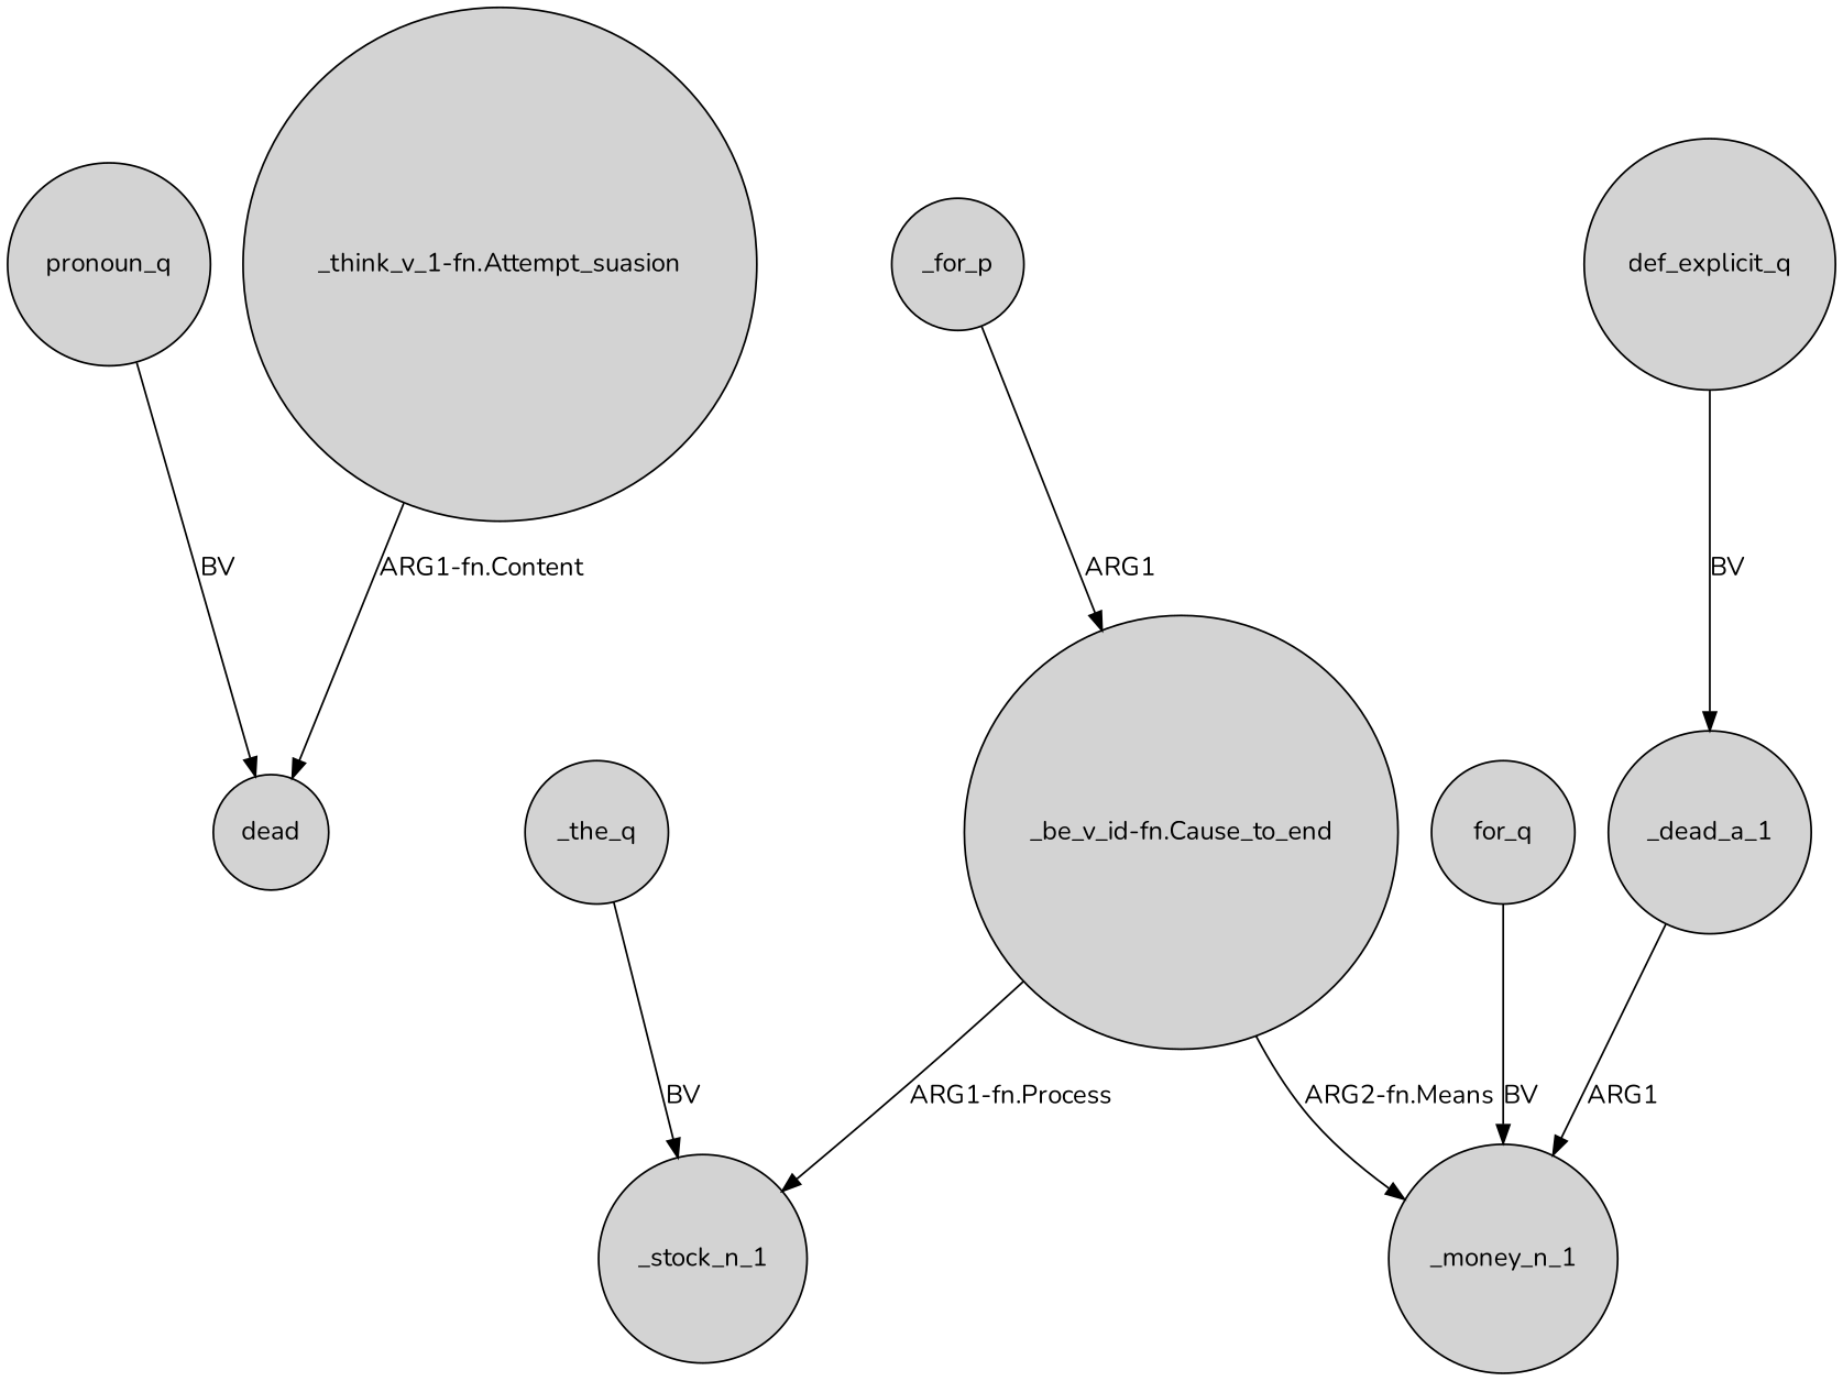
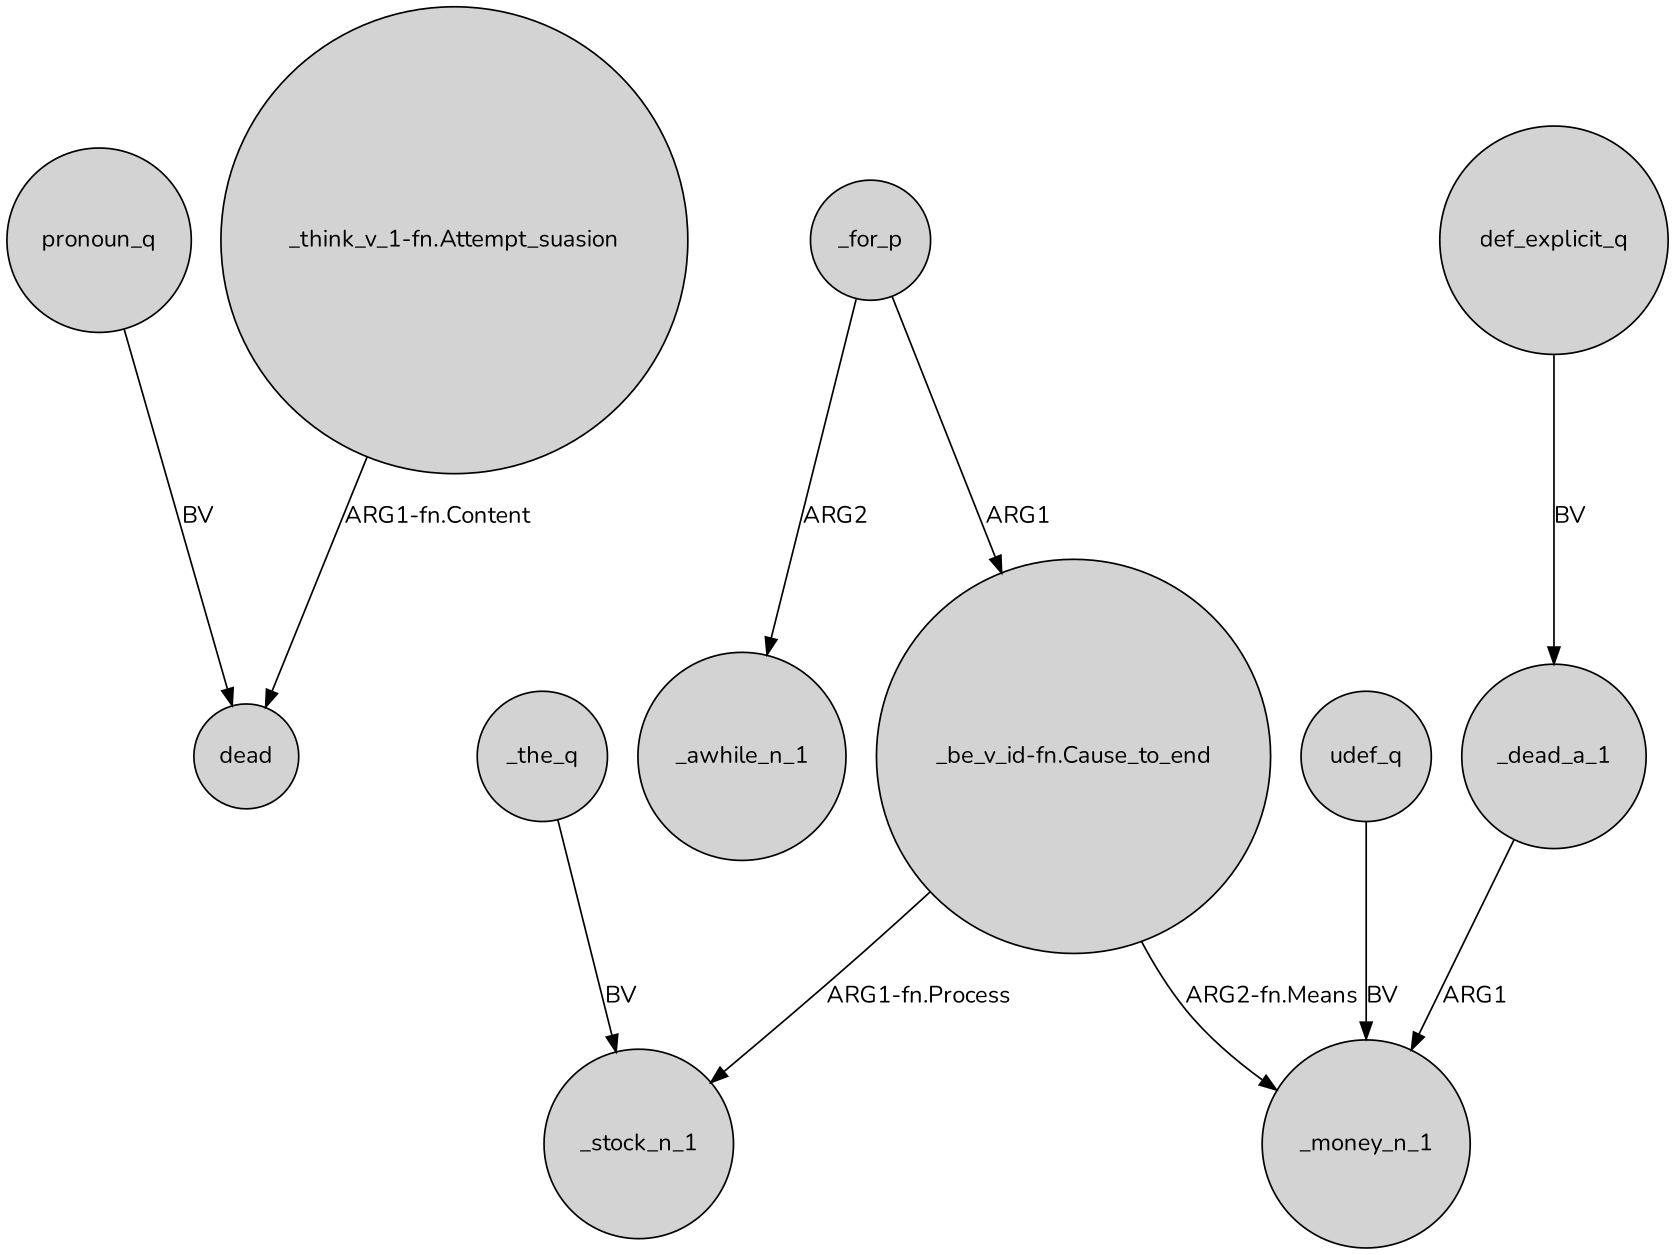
  digraph {
    fontname=Nunito
    node [fontname=Nunito shape=circle style=filled]
    edge [fontname=Nunito]
    n1 [label=dead]
    pronoun_q
    _for_p
+   _awhile_n_1
    "_be_v_id-fn.Cause_to_end"
    _stock_n_1
    _money_n_1
    def_explicit_q
    _dead_a_1
    "_think_v_1-fn.Attempt_suasion"
-   udef_q [label=for_q]
+   udef_q
    _the_q
    pronoun_q -> n1 [label=BV]
+   _for_p -> _awhile_n_1 [label=ARG2]
    _for_p -> "_be_v_id-fn.Cause_to_end" [label=ARG1]
    "_be_v_id-fn.Cause_to_end" -> _stock_n_1 [label="ARG1-fn.Process"]
    "_be_v_id-fn.Cause_to_end" -> _money_n_1 [label="ARG2-fn.Means"]
    def_explicit_q -> _dead_a_1 [label=BV]
    _dead_a_1 -> _money_n_1 [label=ARG1]
    "_think_v_1-fn.Attempt_suasion" -> n1 [label="ARG1-fn.Content"]
    udef_q -> _money_n_1 [label=BV]
    _the_q -> _stock_n_1 [label=BV]
  }
